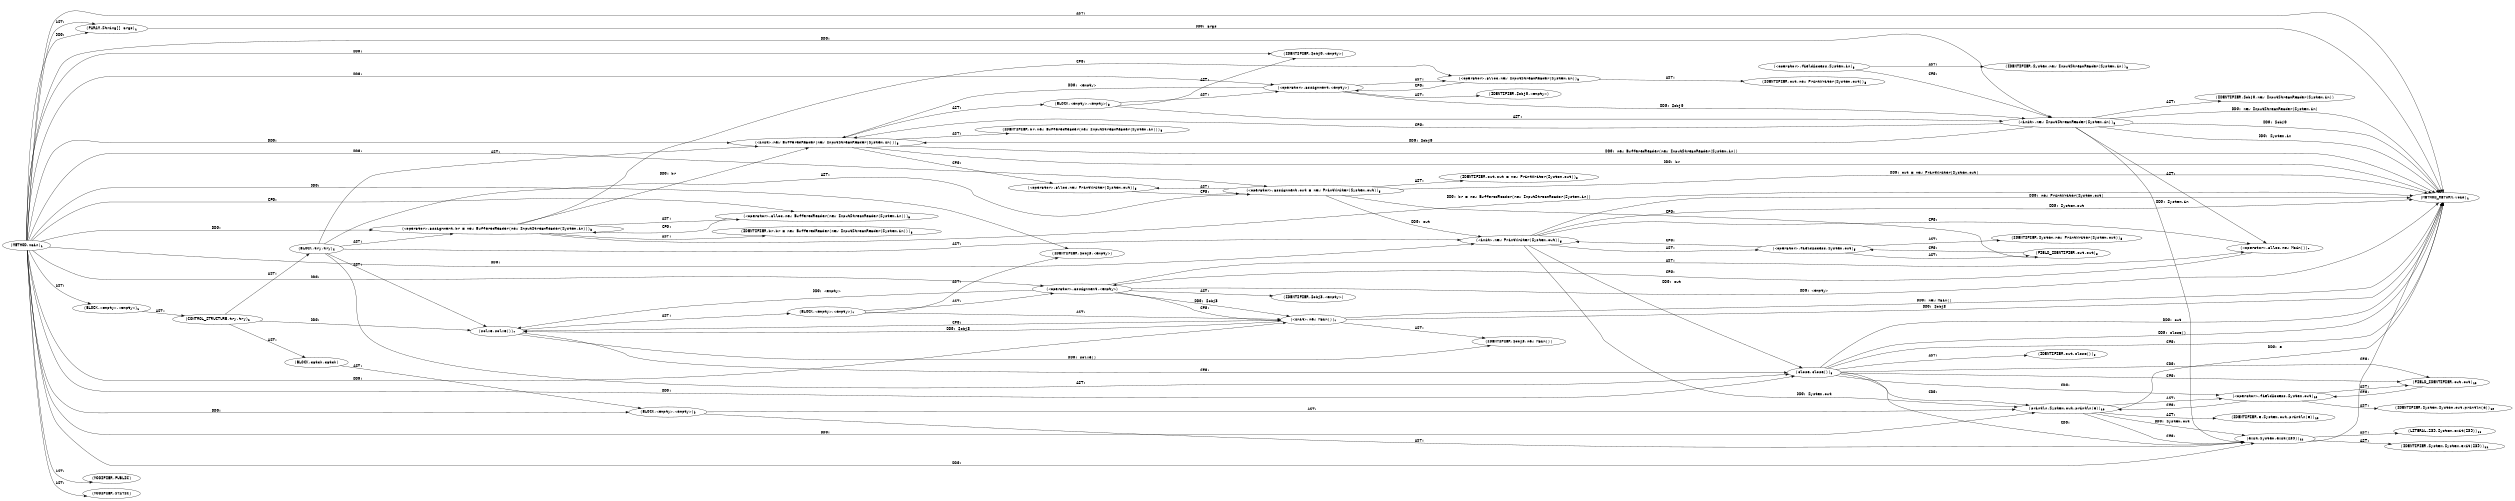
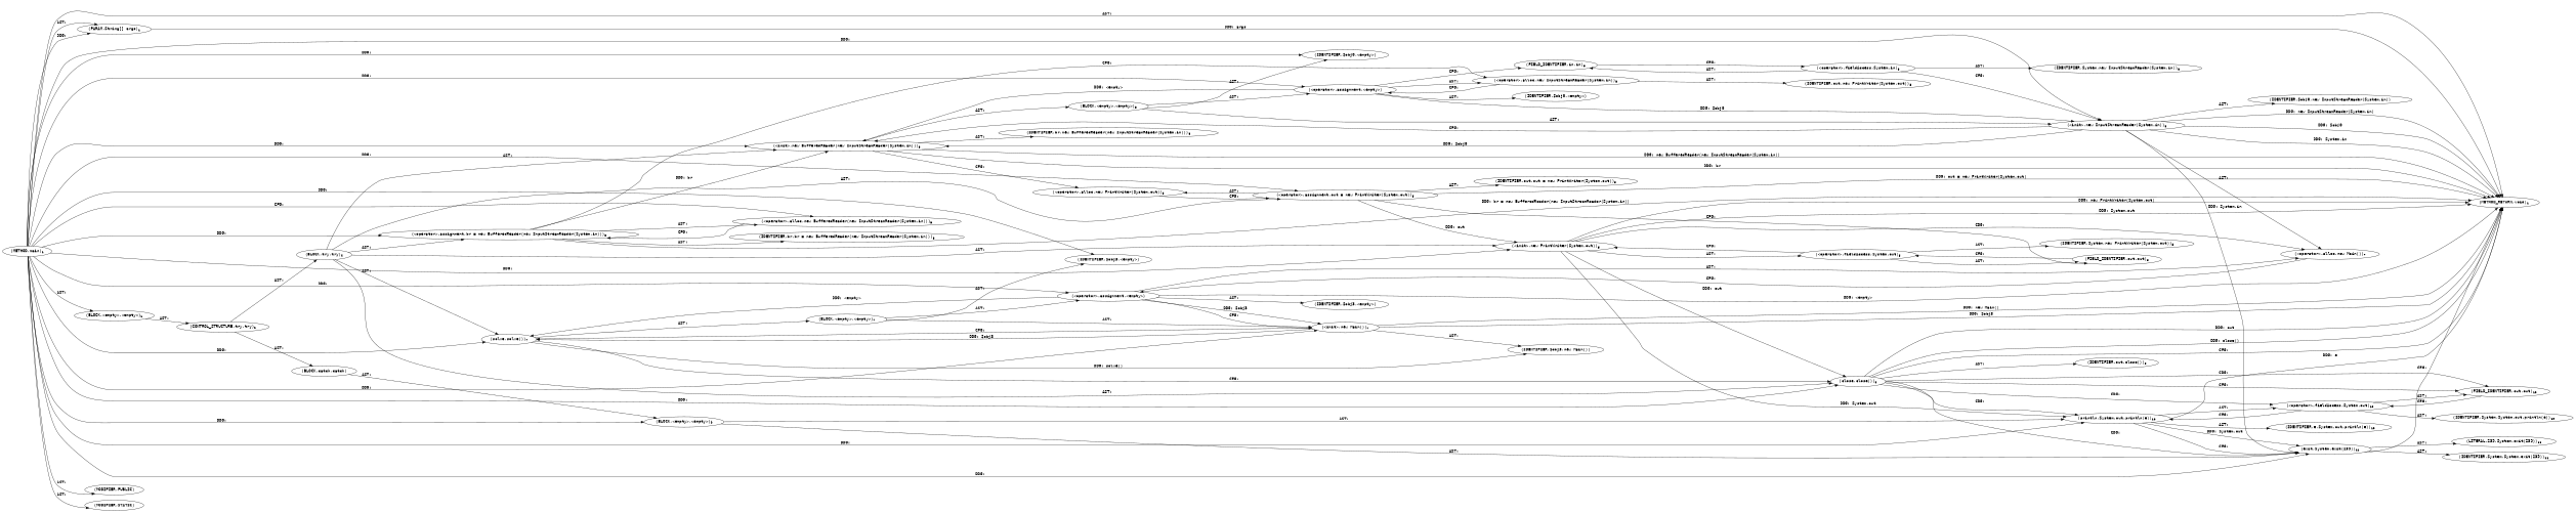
  digraph {
    fontname="DejaVu Sans Mono"
    rankdir=LR
    node [fontname="DejaVu Sans Mono"]
    edge [fontname="DejaVu Sans Mono"]
    n1 [label=<(METHOD,main)<SUB>1</SUB>>]
    n2 [label=<(PARAM,String[] args)<SUB>1</SUB>>]
    n3 [label=<(BLOCK,&lt;empty&gt;,&lt;empty&gt;)<SUB>1</SUB>>]
    n4 [label=<(&lt;operator&gt;.assignment,br = new BufferedReader(new InputStreamReader(System.in)))<SUB>3</SUB>>]
    n5 [label=<(&lt;operator&gt;.alloc,new BufferedReader(new InputStreamReader(System.in)))<SUB>3</SUB>>]
    n6 [label=<(&lt;init&gt;,new BufferedReader(new InputStreamReader(System.in)))<SUB>3</SUB>>]
    n7 [label=<(&lt;operator&gt;.assignment,&lt;empty&gt;)>]
    n8 [label=<(&lt;init&gt;,new InputStreamReader(System.in))<SUB>3</SUB>>]
    n9 [label=<(IDENTIFIER,$obj0,&lt;empty&gt;)>]
    n10 [label=<(&lt;operator&gt;.assignment,out = new PrintWriter(System.out))<SUB>5</SUB>>]
    n11 [label=<(&lt;init&gt;,new PrintWriter(System.out))<SUB>5</SUB>>]
    n12 [label=<(solve,solve())<SUB>7</SUB>>]
    n13 [label=<(&lt;operator&gt;.assignment,&lt;empty&gt;)>]
    n14 [label=<(&lt;init&gt;,new Main())<SUB>7</SUB>>]
    n15 [label=<(IDENTIFIER,$obj3,&lt;empty&gt;)>]
    n16 [label=<(close,close())<SUB>8</SUB>>]
    n17 [label=<(BLOCK,&lt;empty&gt;,&lt;empty&gt;)<SUB>9</SUB>>]
    n18 [label=<(println,System.out.println(e))<SUB>10</SUB>>]
    n19 [label=<(exit,System.exit(239))<SUB>11</SUB>>]
    n20 [label=<(MODIFIER,PUBLIC)>]
    n21 [label=<(MODIFIER,STATIC)>]
    n22 [label=<(METHOD_RETURN,void)<SUB>1</SUB>>]
    n23 [label=<(CONTROL_STRUCTURE,try,try)<SUB>2</SUB>>]
    n24 [label=<(IDENTIFIER,br,br = new BufferedReader(new InputStreamReader(System.in)))<SUB>3</SUB>>]
    n25 [label=<(&lt;operator&gt;.alloc,new InputStreamReader(System.in))<SUB>3</SUB>>]
    n26 [label=<(IDENTIFIER,br,new BufferedReader(new InputStreamReader(System.in)))<SUB>3</SUB>>]
    n27 [label=<(BLOCK,&lt;empty&gt;,&lt;empty&gt;)<SUB>3</SUB>>]
    n28 [label=<(&lt;operator&gt;.alloc,new PrintWriter(System.out))<SUB>5</SUB>>]
    n29 [label=<(IDENTIFIER,$obj0,&lt;empty&gt;)>]
+   n30 [label=<(FIELD_IDENTIFIER,in,in)<SUB>3</SUB>>]
    n31 [label=<(IDENTIFIER,$obj0,new InputStreamReader(System.in))>]
    n32 [label=<(&lt;operator&gt;.alloc,new Main())<SUB>7</SUB>>]
    n33 [label=<(IDENTIFIER,out,out = new PrintWriter(System.out))<SUB>5</SUB>>]
    n34 [label=<(FIELD_IDENTIFIER,out,out)<SUB>5</SUB>>]
    n35 [label=<(&lt;operator&gt;.fieldAccess,System.out)<SUB>5</SUB>>]
    n36 [label=<(BLOCK,&lt;empty&gt;,&lt;empty&gt;)<SUB>7</SUB>>]
    n37 [label=<(IDENTIFIER,$obj3,new Main())>]
    n38 [label=<(IDENTIFIER,$obj3,&lt;empty&gt;)>]
    n39 [label=<(IDENTIFIER,out,close())<SUB>8</SUB>>]
    n40 [label=<(&lt;operator&gt;.fieldAccess,System.out)<SUB>10</SUB>>]
    n41 [label=<(FIELD_IDENTIFIER,out,out)<SUB>10</SUB>>]
    n42 [label=<(IDENTIFIER,e,System.out.println(e))<SUB>10</SUB>>]
    n43 [label=<(IDENTIFIER,System,System.exit(239))<SUB>11</SUB>>]
    n44 [label=<(LITERAL,239,System.exit(239))<SUB>11</SUB>>]
    n45 [label=<(BLOCK,try,try)<SUB>2</SUB>>]
    n46 [label=<(BLOCK,catch,catch)>]
    n47 [label=<(IDENTIFIER,out,new PrintWriter(System.out))<SUB>5</SUB>>]
    n48 [label=<(&lt;operator&gt;.fieldAccess,System.in)<SUB>3</SUB>>]
    n49 [label=<(IDENTIFIER,System,new InputStreamReader(System.in))<SUB>3</SUB>>]
    n50 [label=<(IDENTIFIER,System,new PrintWriter(System.out))<SUB>5</SUB>>]
    n51 [label=<(IDENTIFIER,System,System.out.println(e))<SUB>10</SUB>>]
    n1 -> n2 [label="AST: "]
    n1 -> n2 [label="DDG: "]
    n1 -> n3 [label="AST: "]
    n1 -> n4 [label="DDG: "]
    n1 -> n5 [label="CFG: "]
    n1 -> n6 [label="DDG: "]
    n1 -> n7 [label="DDG: "]
    n1 -> n8 [label="DDG: "]
    n1 -> n9 [label="DDG: "]
    n1 -> n10 [label="DDG: "]
    n1 -> n11 [label="DDG: "]
-   n23 -> n12 [label="DDG: "]
+   n1 -> n12 [label="DDG: "]
    n1 -> n13 [label="DDG: "]
    n1 -> n14 [label="DDG: "]
    n1 -> n15 [label="DDG: "]
    n1 -> n16 [label="DDG: "]
    n1 -> n17 [label="DDG: "]
    n1 -> n18 [label="DDG: "]
    n1 -> n19 [label="DDG: "]
    n1 -> n20 [label="AST: "]
    n1 -> n21 [label="AST: "]
    n1 -> n22 [label="AST: "]
    n2 -> n22 [label="DDG: args"]
    n3 -> n23 [label="AST: "]
    n4 -> n5 [label="AST: "]
    n4 -> n6 [label="DDG: br"]
    n4 -> n22 [label="DDG: br = new BufferedReader(new InputStreamReader(System.in))"]
    n4 -> n24 [label="AST: "]
    n4 -> n25 [label="CFG: "]
    n5 -> n4 [label="CFG: "]
    n6 -> n22 [label="DDG: br"]
    n6 -> n22 [label="DDG: new BufferedReader(new InputStreamReader(System.in))"]
    n6 -> n26 [label="AST: "]
    n6 -> n27 [label="AST: "]
    n6 -> n28 [label="CFG: "]
    n7 -> n6 [label="DDG: &lt;empty&gt;"]
    n7 -> n8 [label="DDG: $obj0"]
    n7 -> n25 [label="AST: "]
    n7 -> n29 [label="AST: "]
+   n7 -> n30 [label="CFG: "]
    n8 -> n6 [label="CFG: "]
    n8 -> n6 [label="DDG: $obj0"]
    n8 -> n19 [label="DDG: System.in"]
    n8 -> n22 [label="DDG: $obj0"]
    n8 -> n22 [label="DDG: System.in"]
    n8 -> n22 [label="DDG: new InputStreamReader(System.in)"]
    n8 -> n31 [label="AST: "]
    n8 -> n32 [label="AST: "]
    n10 -> n11 [label="DDG: out"]
    n10 -> n22 [label="DDG: out = new PrintWriter(System.out)"]
    n10 -> n28 [label="AST: "]
    n10 -> n33 [label="AST: "]
    n10 -> n34 [label="CFG: "]
    n11 -> n16 [label="DDG: out"]
    n11 -> n18 [label="DDG: System.out"]
    n11 -> n22 [label="DDG: System.out"]
    n11 -> n22 [label="DDG: new PrintWriter(System.out)"]
-   n11 -> n32 [label="CFG: "]
+   n11 -> n32 [label="CDG: "]
    n11 -> n35 [label="AST: "]
    n12 -> n16 [label="CFG: "]
    n12 -> n36 [label="AST: "]
    n12 -> n37 [label="DDG: solve()"]
    n13 -> n12 [label="DDG: &lt;empty&gt;"]
    n13 -> n14 [label="CFG: "]
    n13 -> n14 [label="DDG: $obj3"]
    n13 -> n22 [label="DDG: &lt;empty&gt;"]
    n13 -> n32 [label="AST: "]
    n13 -> n38 [label="AST: "]
    n14 -> n12 [label="CFG: "]
    n14 -> n12 [label="DDG: $obj3"]
    n14 -> n22 [label="DDG: $obj3"]
    n14 -> n22 [label="DDG: new Main()"]
    n14 -> n37 [label="AST: "]
    n16 -> n18 [label="CDG: "]
    n16 -> n19 [label="CDG: "]
    n16 -> n22 [label="CFG: "]
    n16 -> n22 [label="DDG: out"]
    n16 -> n22 [label="DDG: close()"]
    n16 -> n39 [label="AST: "]
    n16 -> n40 [label="CDG: "]
    n16 -> n41 [label="CFG: "]
    n16 -> n41 [label="CDG: "]
    n17 -> n18 [label="AST: "]
    n17 -> n19 [label="AST: "]
    n18 -> n19 [label="CFG: "]
    n18 -> n19 [label="DDG: System.out"]
    n18 -> n22 [label="DDG: e"]
    n18 -> n40 [label="AST: "]
    n18 -> n42 [label="AST: "]
    n19 -> n22 [label="CFG: "]
    n19 -> n43 [label="AST: "]
    n19 -> n44 [label="AST: "]
    n23 -> n45 [label="AST: "]
    n23 -> n46 [label="AST: "]
    n25 -> n7 [label="CFG: "]
    n25 -> n47 [label="AST: "]
    n27 -> n7 [label="AST: "]
    n27 -> n8 [label="AST: "]
    n27 -> n9 [label="AST: "]
    n28 -> n10 [label="CFG: "]
+   n30 -> n48 [label="CFG: "]
    n32 -> n13 [label="CFG: "]
    n34 -> n35 [label="CFG: "]
    n35 -> n11 [label="CFG: "]
    n35 -> n34 [label="AST: "]
    n35 -> n50 [label="AST: "]
    n36 -> n13 [label="AST: "]
    n36 -> n14 [label="AST: "]
    n36 -> n15 [label="AST: "]
    n40 -> n18 [label="CFG: "]
    n40 -> n41 [label="AST: "]
    n40 -> n51 [label="AST: "]
    n41 -> n40 [label="CFG: "]
    n45 -> n4 [label="AST: "]
    n45 -> n6 [label="AST: "]
    n45 -> n10 [label="AST: "]
    n45 -> n11 [label="AST: "]
    n45 -> n12 [label="AST: "]
    n45 -> n16 [label="AST: "]
    n46 -> n17 [label="AST: "]
    n48 -> n8 [label="CFG: "]
+   n48 -> n30 [label="AST: "]
    n48 -> n49 [label="AST: "]
  }
